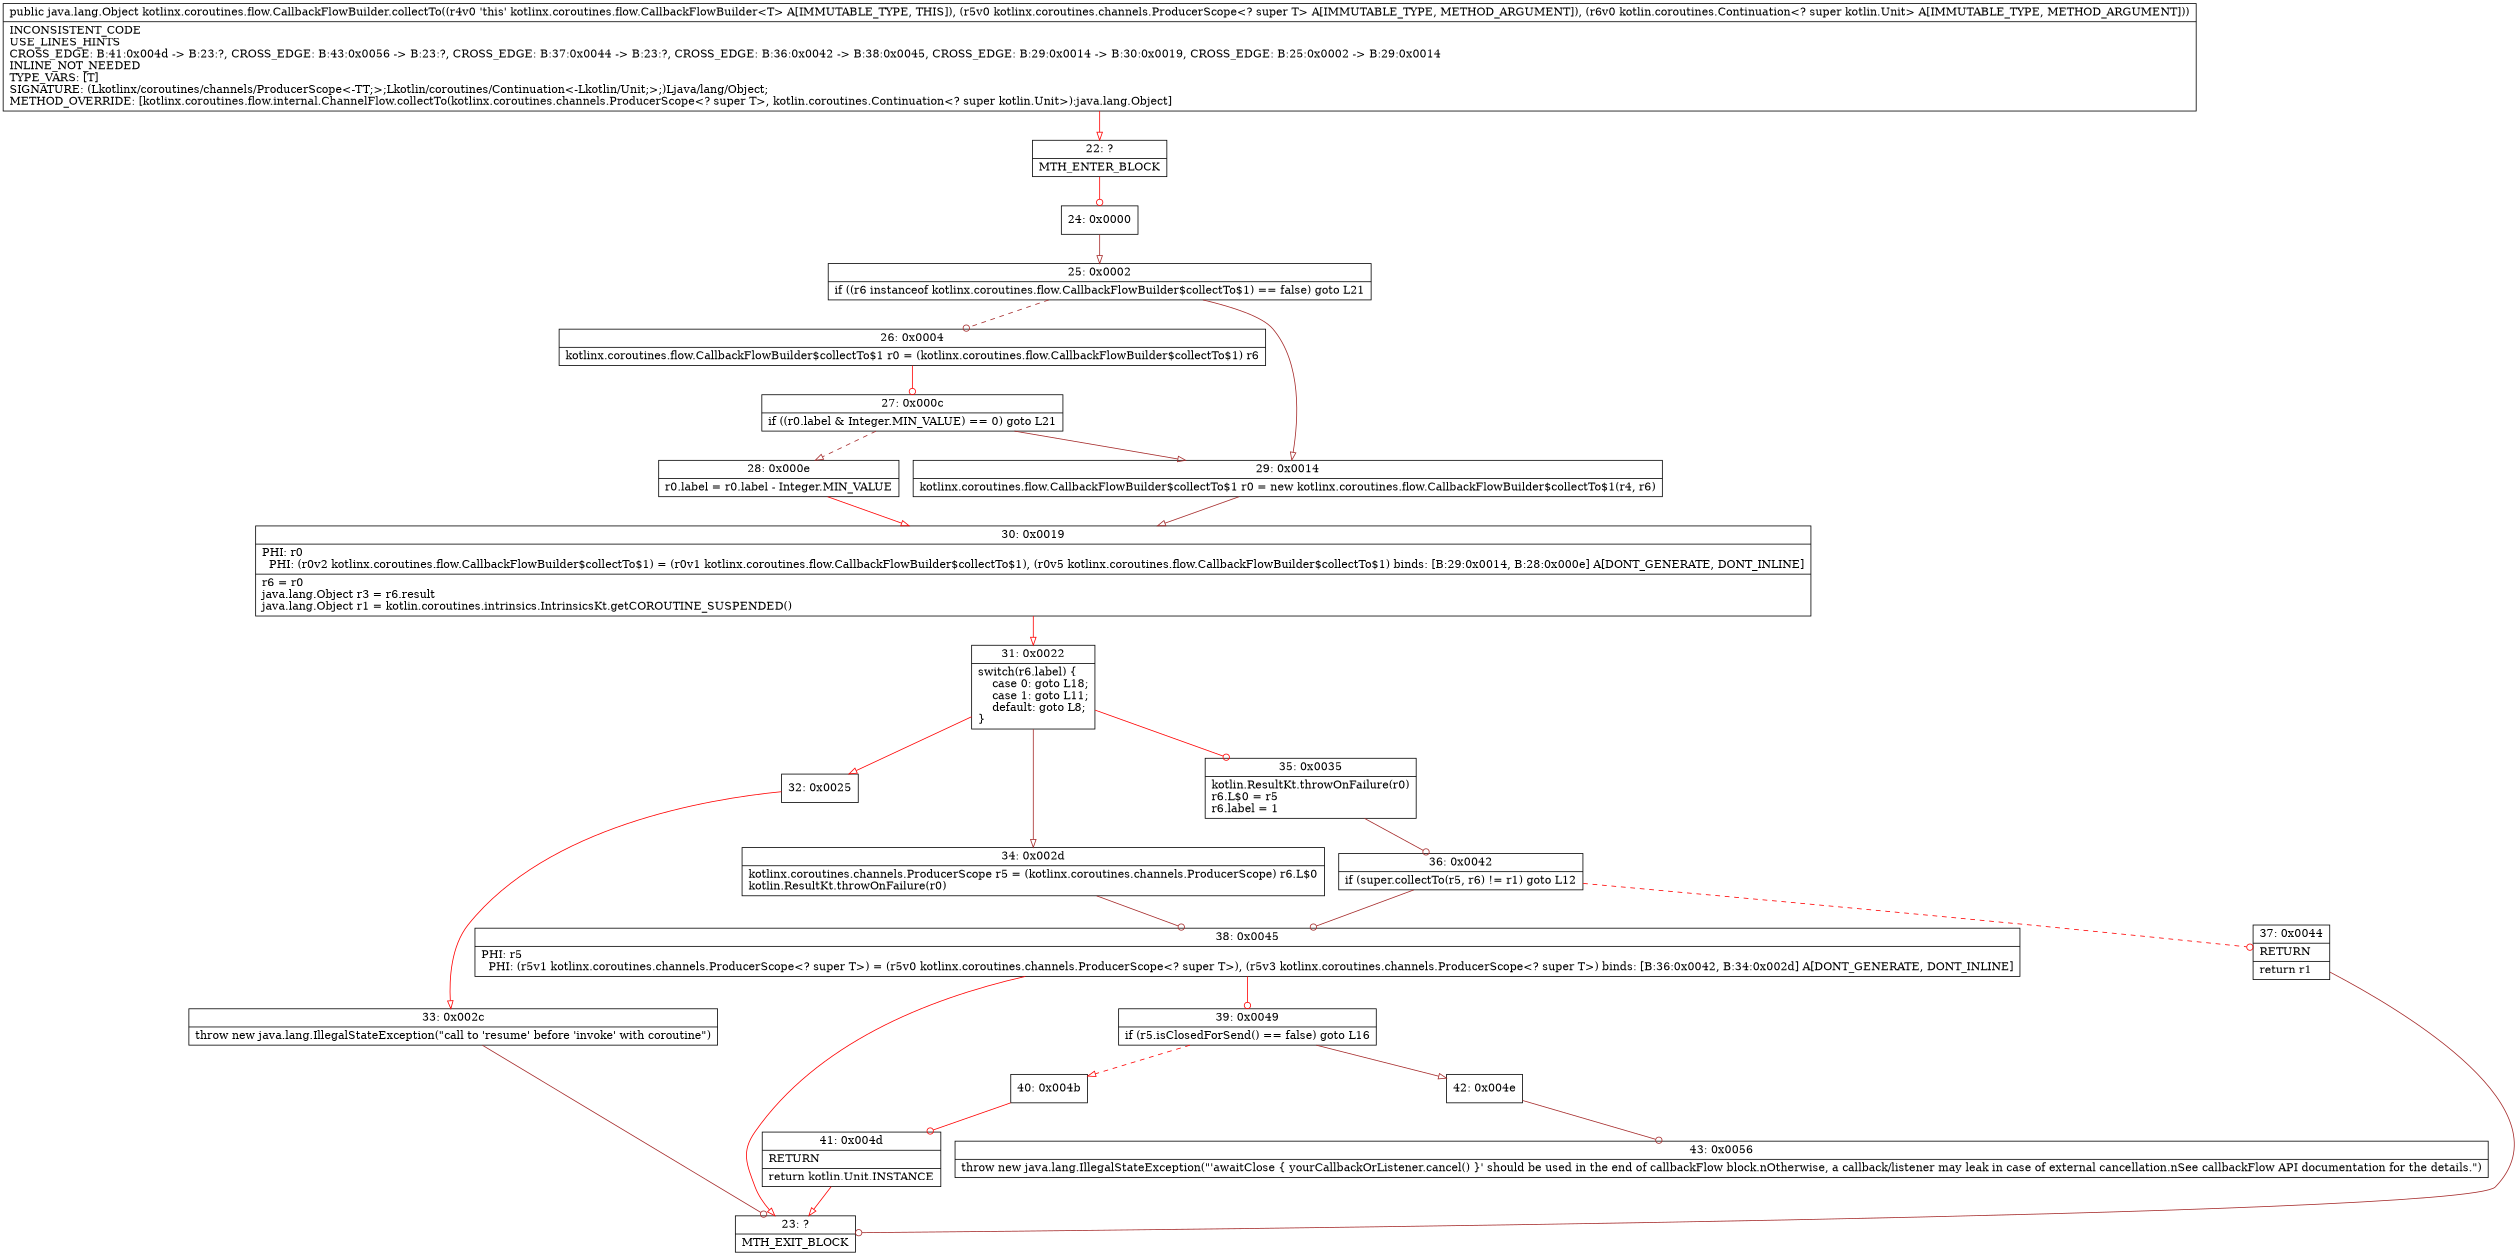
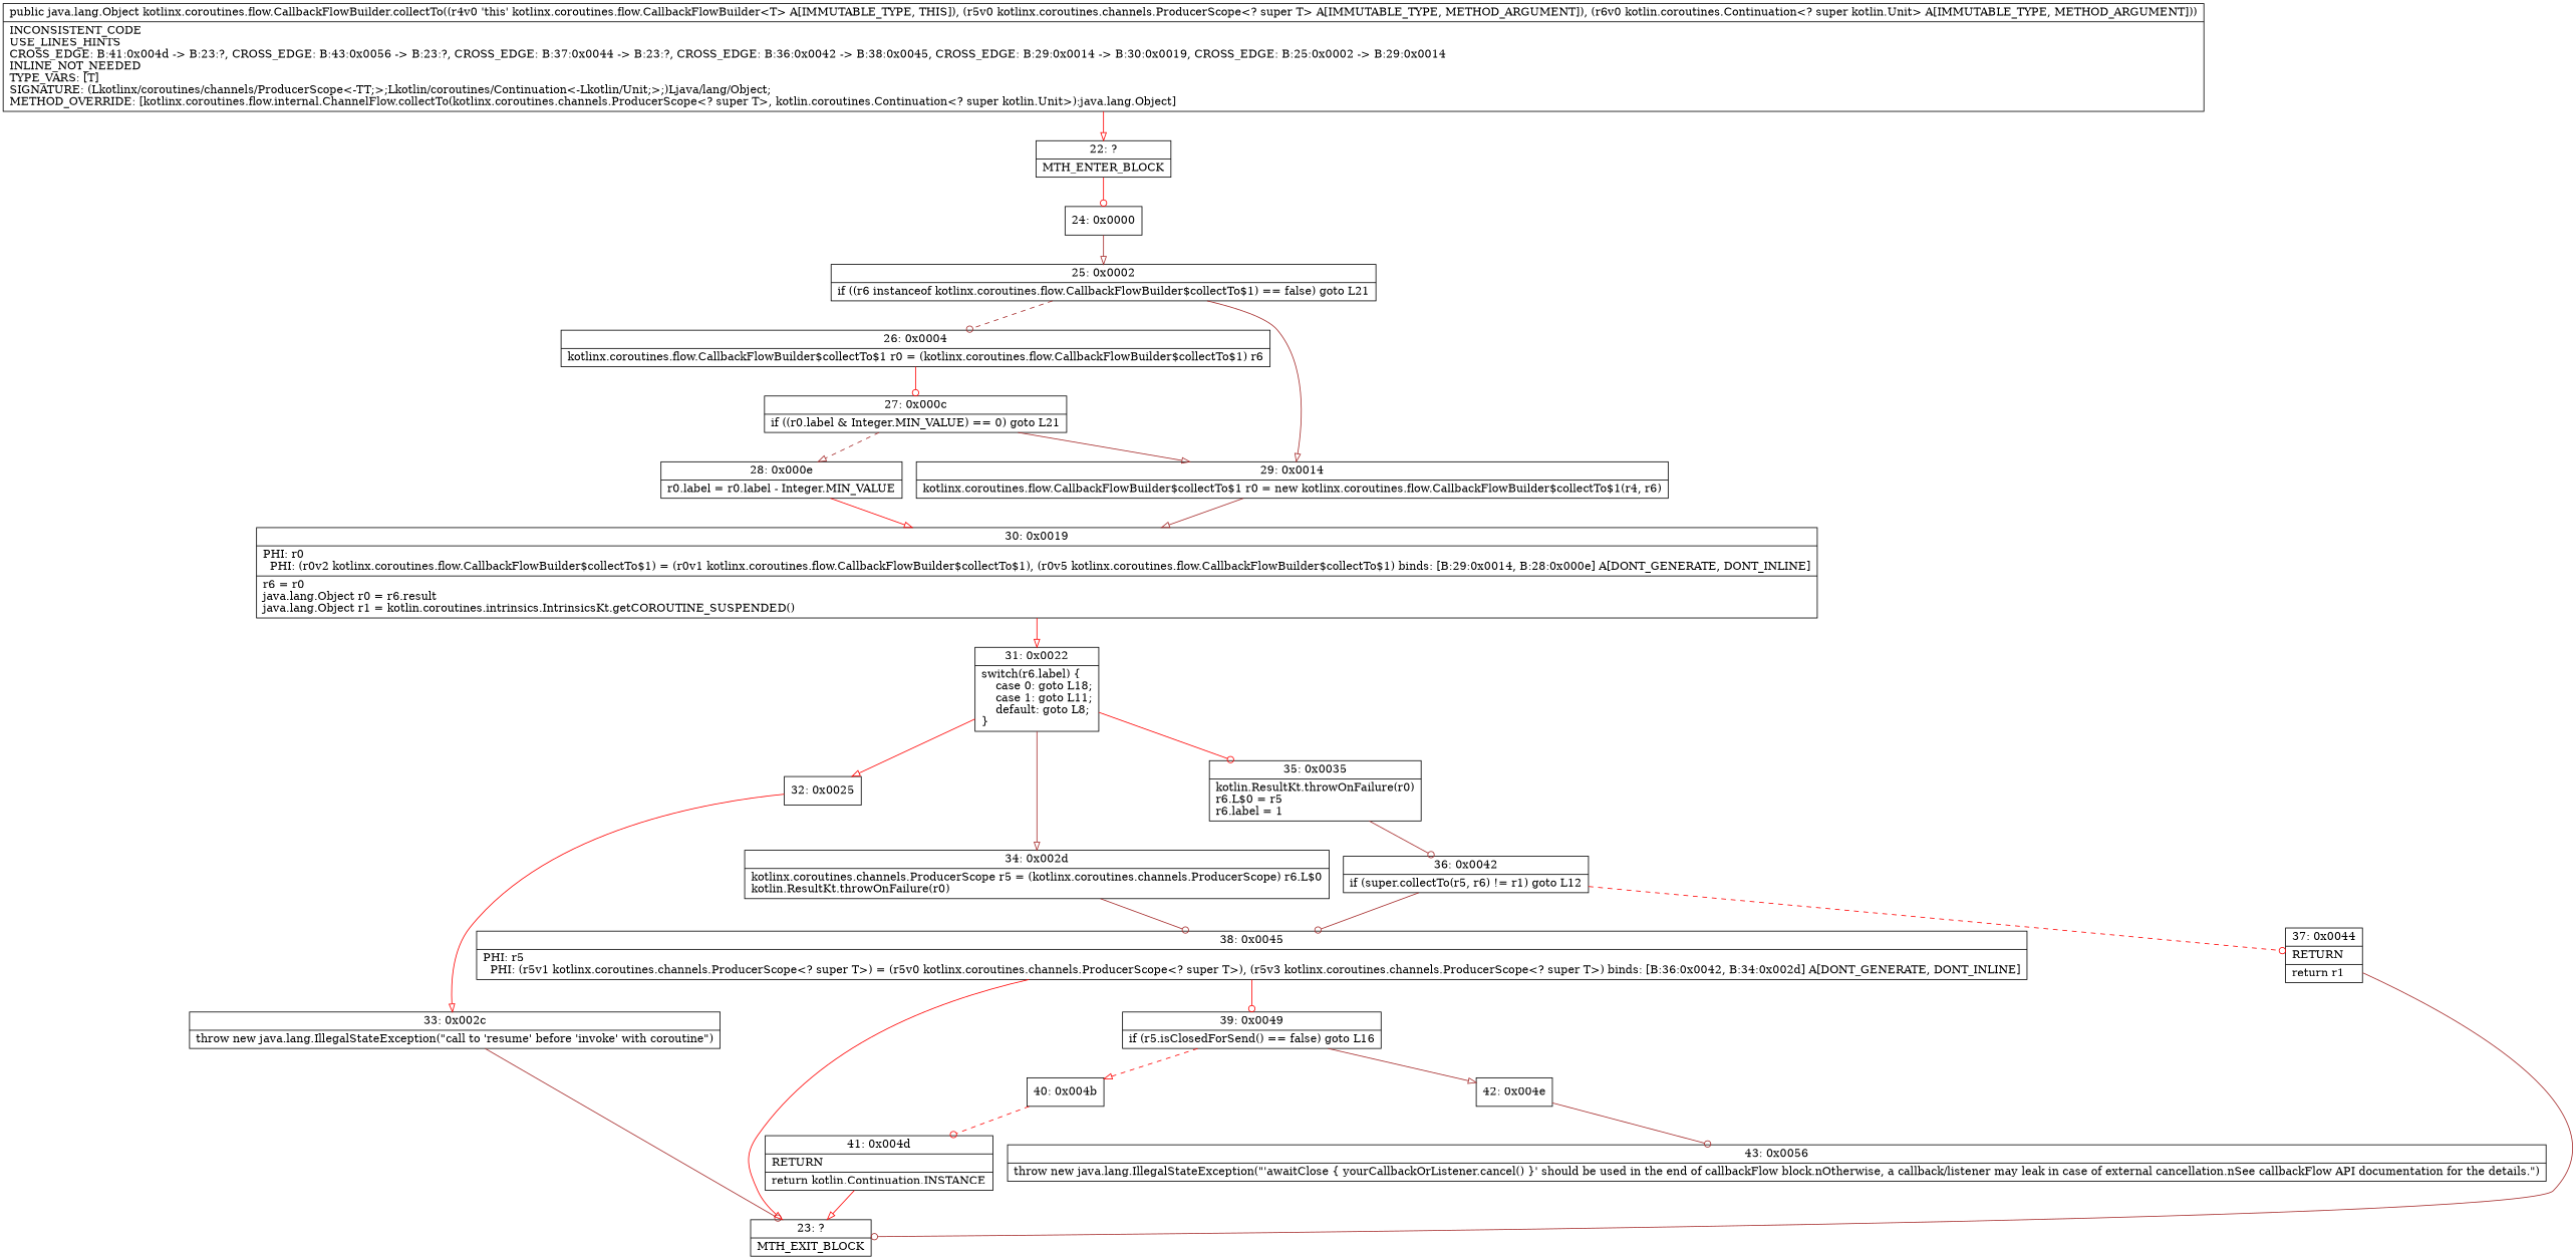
  digraph {
    node [shape=record]
    edge [arrowhead=onormal color=red]
    n1 [label="{22\:\ ?|MTH_ENTER_BLOCK\l}"]
    n2 [label="{24\:\ 0x0000}"]
    n3 [label="{25\:\ 0x0002|if ((r6 instanceof kotlinx.coroutines.flow.CallbackFlowBuilder$collectTo$1) == false) goto L21\l}"]
    n4 [label="{26\:\ 0x0004|kotlinx.coroutines.flow.CallbackFlowBuilder$collectTo$1 r0 = (kotlinx.coroutines.flow.CallbackFlowBuilder$collectTo$1) r6\l}"]
    n5 [label="{29\:\ 0x0014|kotlinx.coroutines.flow.CallbackFlowBuilder$collectTo$1 r0 = new kotlinx.coroutines.flow.CallbackFlowBuilder$collectTo$1(r4, r6)\l}"]
    n6 [label="{27\:\ 0x000c|if ((r0.label & Integer.MIN_VALUE) == 0) goto L21\l}"]
-   n7 [label="{30\:\ 0x0019|PHI: r0 \l  PHI: (r0v2 kotlinx.coroutines.flow.CallbackFlowBuilder$collectTo$1) = (r0v1 kotlinx.coroutines.flow.CallbackFlowBuilder$collectTo$1), (r0v5 kotlinx.coroutines.flow.CallbackFlowBuilder$collectTo$1) binds: [B:29:0x0014, B:28:0x000e] A[DONT_GENERATE, DONT_INLINE]\l|r6 = r0\ljava.lang.Object r3 = r6.result\ljava.lang.Object r1 = kotlin.coroutines.intrinsics.IntrinsicsKt.getCOROUTINE_SUSPENDED()\l}"]
+   n7 [label="{30\:\ 0x0019|PHI: r0 \l  PHI: (r0v2 kotlinx.coroutines.flow.CallbackFlowBuilder$collectTo$1) = (r0v1 kotlinx.coroutines.flow.CallbackFlowBuilder$collectTo$1), (r0v5 kotlinx.coroutines.flow.CallbackFlowBuilder$collectTo$1) binds: [B:29:0x0014, B:28:0x000e] A[DONT_GENERATE, DONT_INLINE]\l|r6 = r0\ljava.lang.Object r0 = r6.result\ljava.lang.Object r1 = kotlin.coroutines.intrinsics.IntrinsicsKt.getCOROUTINE_SUSPENDED()\l}"]
    n8 [label="{28\:\ 0x000e|r0.label = r0.label \- Integer.MIN_VALUE\l}"]
    n9 [label="{31\:\ 0x0022|switch(r6.label) \{\l    case 0: goto L18;\l    case 1: goto L11;\l    default: goto L8;\l\}\l}"]
    n10 [label="{32\:\ 0x0025}"]
    n11 [label="{34\:\ 0x002d|kotlinx.coroutines.channels.ProducerScope r5 = (kotlinx.coroutines.channels.ProducerScope) r6.L$0\lkotlin.ResultKt.throwOnFailure(r0)\l}"]
    n12 [label="{35\:\ 0x0035|kotlin.ResultKt.throwOnFailure(r0)\lr6.L$0 = r5\lr6.label = 1\l}"]
    n13 [label="{33\:\ 0x002c|throw new java.lang.IllegalStateException(\"call to 'resume' before 'invoke' with coroutine\")\l}"]
    n14 [label="{38\:\ 0x0045|PHI: r5 \l  PHI: (r5v1 kotlinx.coroutines.channels.ProducerScope\<? super T\>) = (r5v0 kotlinx.coroutines.channels.ProducerScope\<? super T\>), (r5v3 kotlinx.coroutines.channels.ProducerScope\<? super T\>) binds: [B:36:0x0042, B:34:0x002d] A[DONT_GENERATE, DONT_INLINE]\l}"]
    n15 [label="{36\:\ 0x0042|if (super.collectTo(r5, r6) != r1) goto L12\l}"]
    n16 [label="{23\:\ ?|MTH_EXIT_BLOCK\l}"]
    n17 [label="{39\:\ 0x0049|if (r5.isClosedForSend() == false) goto L16\l}"]
    n18 [label="{40\:\ 0x004b}"]
    n19 [label="{42\:\ 0x004e}"]
-   n20 [label="{41\:\ 0x004d|RETURN\l|return kotlin.Unit.INSTANCE\l}"]
+   n20 [label="{41\:\ 0x004d|RETURN\l|return kotlin.Continuation.INSTANCE\l}"]
    n21 [label="{43\:\ 0x0056|throw new java.lang.IllegalStateException(\"'awaitClose \{ yourCallbackOrListener.cancel() \}' should be used in the end of callbackFlow block.nOtherwise, a callback\/listener may leak in case of external cancellation.nSee callbackFlow API documentation for the details.\")\l}"]
    n22 [label="{37\:\ 0x0044|RETURN\l|return r1\l}"]
    n23 [label="{public java.lang.Object kotlinx.coroutines.flow.CallbackFlowBuilder.collectTo((r4v0 'this' kotlinx.coroutines.flow.CallbackFlowBuilder\<T\> A[IMMUTABLE_TYPE, THIS]), (r5v0 kotlinx.coroutines.channels.ProducerScope\<? super T\> A[IMMUTABLE_TYPE, METHOD_ARGUMENT]), (r6v0 kotlin.coroutines.Continuation\<? super kotlin.Unit\> A[IMMUTABLE_TYPE, METHOD_ARGUMENT]))  | INCONSISTENT_CODE\lUSE_LINES_HINTS\lCROSS_EDGE: B:41:0x004d \-\> B:23:?, CROSS_EDGE: B:43:0x0056 \-\> B:23:?, CROSS_EDGE: B:37:0x0044 \-\> B:23:?, CROSS_EDGE: B:36:0x0042 \-\> B:38:0x0045, CROSS_EDGE: B:29:0x0014 \-\> B:30:0x0019, CROSS_EDGE: B:25:0x0002 \-\> B:29:0x0014\lINLINE_NOT_NEEDED\lTYPE_VARS: [T]\lSIGNATURE: (Lkotlinx\/coroutines\/channels\/ProducerScope\<\-TT;\>;Lkotlin\/coroutines\/Continuation\<\-Lkotlin\/Unit;\>;)Ljava\/lang\/Object;\lMETHOD_OVERRIDE: [kotlinx.coroutines.flow.internal.ChannelFlow.collectTo(kotlinx.coroutines.channels.ProducerScope\<? super T\>, kotlin.coroutines.Continuation\<? super kotlin.Unit\>):java.lang.Object]\l}"]
    n1 -> n2 [arrowhead=odot]
    n2 -> n3 [color=brown]
    n3 -> n4 [arrowhead=odot color=brown style=dashed]
    n3 -> n5 [color=brown]
    n4 -> n6 [arrowhead=odot]
    n5 -> n7 [color=brown]
    n6 -> n5 [color=brown]
    n6 -> n8 [color=brown style=dashed]
    n7 -> n9
    n8 -> n7
    n9 -> n10
    n9 -> n11 [color=brown]
    n9 -> n12 [arrowhead=odot]
    n10 -> n13
    n11 -> n14 [arrowhead=odot color=brown]
    n12 -> n15 [arrowhead=odot color=brown]
    n13 -> n16 [arrowhead=odot color=brown]
    n14 -> n16
    n14 -> n17 [arrowhead=odot]
    n15 -> n14 [arrowhead=odot color=brown]
    n15 -> n22 [arrowhead=odot style=dashed]
    n17 -> n18 [style=dashed]
    n17 -> n19 [color=brown]
-   n18 -> n20 [arrowhead=odot]
+   n18 -> n20 [arrowhead=odot style=dashed]
    n19 -> n21 [arrowhead=odot color=brown]
    n20 -> n16
    n22 -> n16 [arrowhead=odot color=brown]
    n23 -> n1
  }
